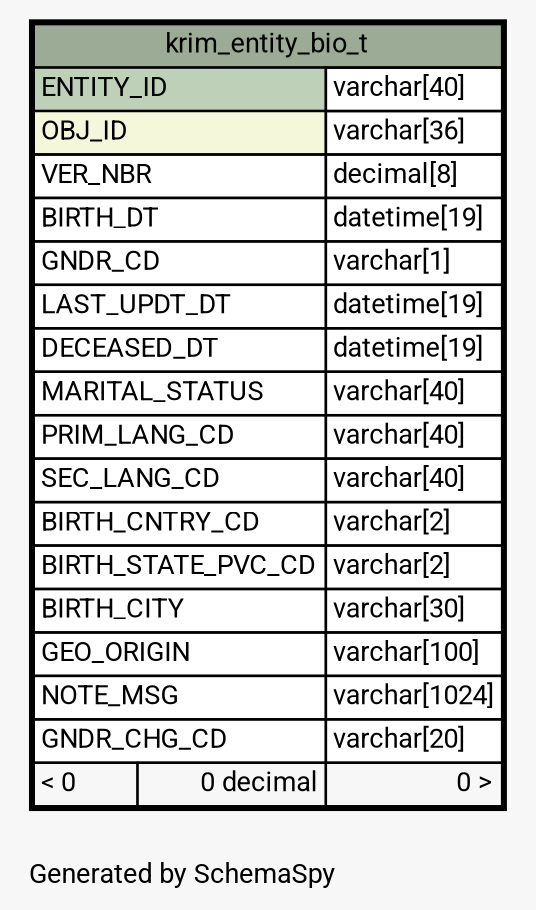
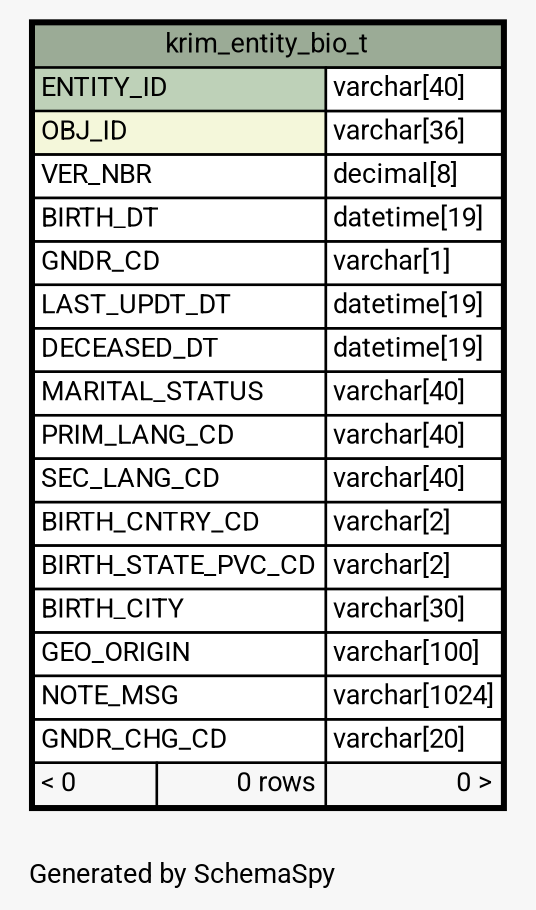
  digraph {
    bgcolor="#f7f7f7"
    fontname=Roboto
    fontsize=11
    label="\nGenerated by SchemaSpy"
    labeljust=l
    nodesep=0.18
    rankdir=RL
    ranksep=0.46
-   n1 [fontname=Roboto fontsize=11 label=<     <TABLE BORDER="2" CELLBORDER="1" CELLSPACING="0" BGCOLOR="#ffffff">       <TR><TD COLSPAN="3" BGCOLOR="#9bab96" ALIGN="CENTER">krim_entity_bio_t</TD></TR>       <TR><TD PORT="ENTITY_ID" COLSPAN="2" BGCOLOR="#bed1b8" ALIGN="LEFT">ENTITY_ID</TD><TD PORT="ENTITY_ID.type" ALIGN="LEFT">varchar[40]</TD></TR>       <TR><TD PORT="OBJ_ID" COLSPAN="2" BGCOLOR="#f4f7da" ALIGN="LEFT">OBJ_ID</TD><TD PORT="OBJ_ID.type" ALIGN="LEFT">varchar[36]</TD></TR>       <TR><TD PORT="VER_NBR" COLSPAN="2" ALIGN="LEFT">VER_NBR</TD><TD PORT="VER_NBR.type" ALIGN="LEFT">decimal[8]</TD></TR>       <TR><TD PORT="BIRTH_DT" COLSPAN="2" ALIGN="LEFT">BIRTH_DT</TD><TD PORT="BIRTH_DT.type" ALIGN="LEFT">datetime[19]</TD></TR>       <TR><TD PORT="GNDR_CD" COLSPAN="2" ALIGN="LEFT">GNDR_CD</TD><TD PORT="GNDR_CD.type" ALIGN="LEFT">varchar[1]</TD></TR>       <TR><TD PORT="LAST_UPDT_DT" COLSPAN="2" ALIGN="LEFT">LAST_UPDT_DT</TD><TD PORT="LAST_UPDT_DT.type" ALIGN="LEFT">datetime[19]</TD></TR>       <TR><TD PORT="DECEASED_DT" COLSPAN="2" ALIGN="LEFT">DECEASED_DT</TD><TD PORT="DECEASED_DT.type" ALIGN="LEFT">datetime[19]</TD></TR>       <TR><TD PORT="MARITAL_STATUS" COLSPAN="2" ALIGN="LEFT">MARITAL_STATUS</TD><TD PORT="MARITAL_STATUS.type" ALIGN="LEFT">varchar[40]</TD></TR>       <TR><TD PORT="PRIM_LANG_CD" COLSPAN="2" ALIGN="LEFT">PRIM_LANG_CD</TD><TD PORT="PRIM_LANG_CD.type" ALIGN="LEFT">varchar[40]</TD></TR>       <TR><TD PORT="SEC_LANG_CD" COLSPAN="2" ALIGN="LEFT">SEC_LANG_CD</TD><TD PORT="SEC_LANG_CD.type" ALIGN="LEFT">varchar[40]</TD></TR>       <TR><TD PORT="BIRTH_CNTRY_CD" COLSPAN="2" ALIGN="LEFT">BIRTH_CNTRY_CD</TD><TD PORT="BIRTH_CNTRY_CD.type" ALIGN="LEFT">varchar[2]</TD></TR>       <TR><TD PORT="BIRTH_STATE_PVC_CD" COLSPAN="2" ALIGN="LEFT">BIRTH_STATE_PVC_CD</TD><TD PORT="BIRTH_STATE_PVC_CD.type" ALIGN="LEFT">varchar[2]</TD></TR>       <TR><TD PORT="BIRTH_CITY" COLSPAN="2" ALIGN="LEFT">BIRTH_CITY</TD><TD PORT="BIRTH_CITY.type" ALIGN="LEFT">varchar[30]</TD></TR>       <TR><TD PORT="GEO_ORIGIN" COLSPAN="2" ALIGN="LEFT">GEO_ORIGIN</TD><TD PORT="GEO_ORIGIN.type" ALIGN="LEFT">varchar[100]</TD></TR>       <TR><TD PORT="NOTE_MSG" COLSPAN="2" ALIGN="LEFT">NOTE_MSG</TD><TD PORT="NOTE_MSG.type" ALIGN="LEFT">varchar[1024]</TD></TR>       <TR><TD PORT="GNDR_CHG_CD" COLSPAN="2" ALIGN="LEFT">GNDR_CHG_CD</TD><TD PORT="GNDR_CHG_CD.type" ALIGN="LEFT">varchar[20]</TD></TR>       <TR><TD ALIGN="LEFT" BGCOLOR="#f7f7f7">&lt; 0</TD><TD ALIGN="RIGHT" BGCOLOR="#f7f7f7">0 decimal</TD><TD ALIGN="RIGHT" BGCOLOR="#f7f7f7">0 &gt;</TD></TR>     </TABLE>> shape=plaintext]
+   n1 [fontname=Roboto fontsize=11 label=<     <TABLE BORDER="2" CELLBORDER="1" CELLSPACING="0" BGCOLOR="#ffffff">       <TR><TD COLSPAN="3" BGCOLOR="#9bab96" ALIGN="CENTER">krim_entity_bio_t</TD></TR>       <TR><TD PORT="ENTITY_ID" COLSPAN="2" BGCOLOR="#bed1b8" ALIGN="LEFT">ENTITY_ID</TD><TD PORT="ENTITY_ID.type" ALIGN="LEFT">varchar[40]</TD></TR>       <TR><TD PORT="OBJ_ID" COLSPAN="2" BGCOLOR="#f4f7da" ALIGN="LEFT">OBJ_ID</TD><TD PORT="OBJ_ID.type" ALIGN="LEFT">varchar[36]</TD></TR>       <TR><TD PORT="VER_NBR" COLSPAN="2" ALIGN="LEFT">VER_NBR</TD><TD PORT="VER_NBR.type" ALIGN="LEFT">decimal[8]</TD></TR>       <TR><TD PORT="BIRTH_DT" COLSPAN="2" ALIGN="LEFT">BIRTH_DT</TD><TD PORT="BIRTH_DT.type" ALIGN="LEFT">datetime[19]</TD></TR>       <TR><TD PORT="GNDR_CD" COLSPAN="2" ALIGN="LEFT">GNDR_CD</TD><TD PORT="GNDR_CD.type" ALIGN="LEFT">varchar[1]</TD></TR>       <TR><TD PORT="LAST_UPDT_DT" COLSPAN="2" ALIGN="LEFT">LAST_UPDT_DT</TD><TD PORT="LAST_UPDT_DT.type" ALIGN="LEFT">datetime[19]</TD></TR>       <TR><TD PORT="DECEASED_DT" COLSPAN="2" ALIGN="LEFT">DECEASED_DT</TD><TD PORT="DECEASED_DT.type" ALIGN="LEFT">datetime[19]</TD></TR>       <TR><TD PORT="MARITAL_STATUS" COLSPAN="2" ALIGN="LEFT">MARITAL_STATUS</TD><TD PORT="MARITAL_STATUS.type" ALIGN="LEFT">varchar[40]</TD></TR>       <TR><TD PORT="PRIM_LANG_CD" COLSPAN="2" ALIGN="LEFT">PRIM_LANG_CD</TD><TD PORT="PRIM_LANG_CD.type" ALIGN="LEFT">varchar[40]</TD></TR>       <TR><TD PORT="SEC_LANG_CD" COLSPAN="2" ALIGN="LEFT">SEC_LANG_CD</TD><TD PORT="SEC_LANG_CD.type" ALIGN="LEFT">varchar[40]</TD></TR>       <TR><TD PORT="BIRTH_CNTRY_CD" COLSPAN="2" ALIGN="LEFT">BIRTH_CNTRY_CD</TD><TD PORT="BIRTH_CNTRY_CD.type" ALIGN="LEFT">varchar[2]</TD></TR>       <TR><TD PORT="BIRTH_STATE_PVC_CD" COLSPAN="2" ALIGN="LEFT">BIRTH_STATE_PVC_CD</TD><TD PORT="BIRTH_STATE_PVC_CD.type" ALIGN="LEFT">varchar[2]</TD></TR>       <TR><TD PORT="BIRTH_CITY" COLSPAN="2" ALIGN="LEFT">BIRTH_CITY</TD><TD PORT="BIRTH_CITY.type" ALIGN="LEFT">varchar[30]</TD></TR>       <TR><TD PORT="GEO_ORIGIN" COLSPAN="2" ALIGN="LEFT">GEO_ORIGIN</TD><TD PORT="GEO_ORIGIN.type" ALIGN="LEFT">varchar[100]</TD></TR>       <TR><TD PORT="NOTE_MSG" COLSPAN="2" ALIGN="LEFT">NOTE_MSG</TD><TD PORT="NOTE_MSG.type" ALIGN="LEFT">varchar[1024]</TD></TR>       <TR><TD PORT="GNDR_CHG_CD" COLSPAN="2" ALIGN="LEFT">GNDR_CHG_CD</TD><TD PORT="GNDR_CHG_CD.type" ALIGN="LEFT">varchar[20]</TD></TR>       <TR><TD ALIGN="LEFT" BGCOLOR="#f7f7f7">&lt; 0</TD><TD ALIGN="RIGHT" BGCOLOR="#f7f7f7">0 rows</TD><TD ALIGN="RIGHT" BGCOLOR="#f7f7f7">0 &gt;</TD></TR>     </TABLE>> shape=plaintext]
  }
